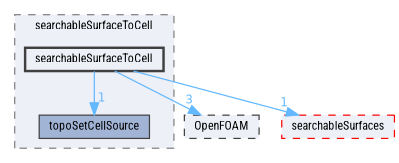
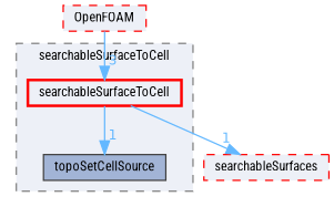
  digraph {
    compound=true
    fontname="Roboto Condensed"
    node [color=grey25 fillcolor="#edf0f7" fontname="Roboto Condensed" fontsize=10 shape=box style="filled,dashed"]
    edge [color=steelblue1 fontcolor=steelblue1 fontname="Roboto Condensed" fontsize=10 headlabel=1 labeldistance=1.5 labelfontname=Helvetica labelfontsize=10]
    n1 [fillcolor="#a2b4d6" height=0.2 label=topoSetCellSource style=filled width=0.4]
-   n2 [height=0.2 label=searchableSurfaceToCell style="filled,bold" width=0.4]
-   n3 [height=0.2 label=OpenFOAM width=0.4]
+   n2 [color=red height=0.2 label=searchableSurfaceToCell style="filled,bold" width=0.4]
+   n3 [color=red height=0.2 label=OpenFOAM width=0.4]
    n4 [color=red height=0.2 label=searchableSurfaces width=0.4]
    subgraph cluster_1 {
      bgcolor="#edf0f7"
      fontsize=10
      label=searchableSurfaceToCell
      pencolor=grey50
      style="filled,dashed"
      n1
      n2
    }
    n2 -> n1
-   n2 -> n3 [headlabel=3]
+   n3 -> n2 [headlabel=3]
    n2 -> n4
  }
